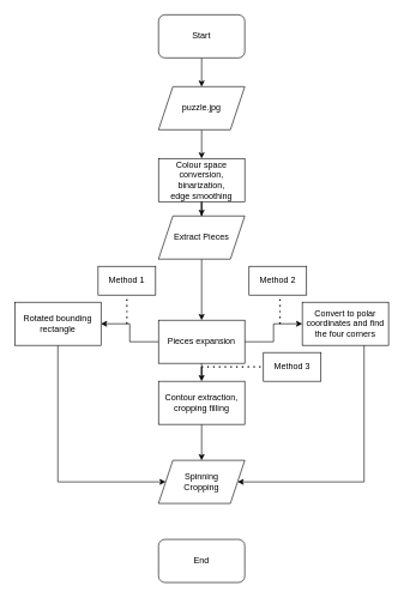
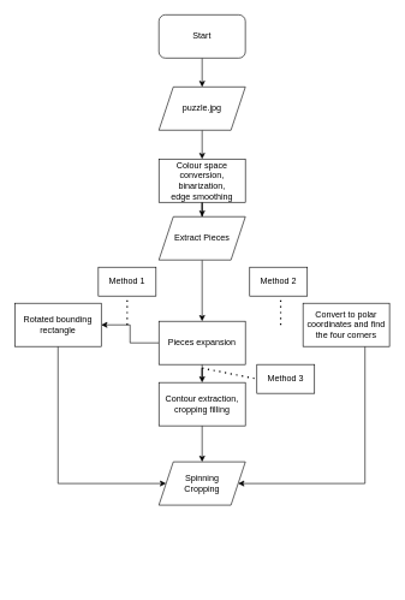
  <mxCell id="0" />
  <mxCell id="1" parent="0" />
  <mxCell id="2" value="" style="edgeStyle=orthogonalEdgeStyle;rounded=0;orthogonalLoop=1;jettySize=auto;html=1;" edge="1" parent="1" source="3" target="5"><mxGeometry relative="1" as="geometry" /></mxCell>
  <mxCell id="3" value="Start" style="rounded=1;whiteSpace=wrap;html=1;" vertex="1" parent="1"><mxGeometry x="220" y="20" width="120" height="60" as="geometry" /></mxCell>
  <mxCell id="4" value="" style="edgeStyle=orthogonalEdgeStyle;rounded=0;orthogonalLoop=1;jettySize=auto;html=1;" edge="1" parent="1" source="5" target="7"><mxGeometry relative="1" as="geometry" /></mxCell>
  <mxCell id="5" value="puzzle.jpg" style="shape=parallelogram;perimeter=parallelogramPerimeter;whiteSpace=wrap;html=1;fixedSize=1;" vertex="1" parent="1"><mxGeometry x="220" y="120" width="120" height="60" as="geometry" /></mxCell>
  <mxCell id="6" value="" style="edgeStyle=orthogonalEdgeStyle;rounded=0;orthogonalLoop=1;jettySize=auto;html=1;" edge="1" parent="1" source="7" target="9"><mxGeometry relative="1" as="geometry" /></mxCell>
  <mxCell id="7" value="Colour space conversion,&lt;br&gt;binarization,&lt;br&gt;edge smoothing" style="whiteSpace=wrap;html=1;" vertex="1" parent="1"><mxGeometry x="220" y="220" width="120" height="60" as="geometry" /></mxCell>
  <mxCell id="8" value="" style="edgeStyle=orthogonalEdgeStyle;rounded=0;orthogonalLoop=1;jettySize=auto;html=1;" edge="1" parent="1" source="9" target="13"><mxGeometry relative="1" as="geometry" /></mxCell>
  <mxCell id="9" value="Extract Pieces" style="shape=parallelogram;perimeter=parallelogramPerimeter;whiteSpace=wrap;html=1;fixedSize=1;" vertex="1" parent="1"><mxGeometry x="220" y="300" width="120" height="60" as="geometry" /></mxCell>
- <mxCell id="10" value="" style="edgeStyle=orthogonalEdgeStyle;rounded=0;orthogonalLoop=1;jettySize=auto;html=1;" edge="1" parent="1" source="13" target="15"><mxGeometry relative="1" as="geometry" /></mxCell>
  <mxCell id="11" value="" style="edgeStyle=orthogonalEdgeStyle;rounded=0;orthogonalLoop=1;jettySize=auto;html=1;" edge="1" parent="1" source="13" target="17"><mxGeometry relative="1" as="geometry" /></mxCell>
  <mxCell id="12" value="" style="edgeStyle=orthogonalEdgeStyle;rounded=0;orthogonalLoop=1;jettySize=auto;html=1;" edge="1" parent="1" source="13" target="19"><mxGeometry relative="1" as="geometry" /></mxCell>
  <mxCell id="13" value="Pieces expansion" style="whiteSpace=wrap;html=1;" vertex="1" parent="1"><mxGeometry x="220" y="445" width="120" height="60" as="geometry" /></mxCell>
  <mxCell id="14" style="edgeStyle=orthogonalEdgeStyle;rounded=0;orthogonalLoop=1;jettySize=auto;html=1;entryX=1;entryY=0.5;entryDx=0;entryDy=0;" edge="1" parent="1" source="15" target="20"><mxGeometry relative="1" as="geometry"><Array as="points"><mxPoint x="506" y="670" /></Array></mxGeometry></mxCell>
  <mxCell id="15" value="Convert to polar coordinates and find the four corners" style="whiteSpace=wrap;html=1;" vertex="1" parent="1"><mxGeometry x="420" y="420" width="120" height="60" as="geometry" /></mxCell>
  <mxCell id="16" style="edgeStyle=orthogonalEdgeStyle;rounded=0;orthogonalLoop=1;jettySize=auto;html=1;exitX=0.5;exitY=1;exitDx=0;exitDy=0;entryX=0;entryY=0.5;entryDx=0;entryDy=0;" edge="1" parent="1" source="17" target="20"><mxGeometry relative="1" as="geometry"><Array as="points"><mxPoint x="80" y="670" /></Array></mxGeometry></mxCell>
  <mxCell id="17" value="Rotated bounding rectangle" style="whiteSpace=wrap;html=1;" vertex="1" parent="1"><mxGeometry x="20" y="420" width="120" height="60" as="geometry" /></mxCell>
  <mxCell id="18" value="" style="edgeStyle=orthogonalEdgeStyle;rounded=0;orthogonalLoop=1;jettySize=auto;html=1;" edge="1" parent="1" source="19" target="20"><mxGeometry relative="1" as="geometry" /></mxCell>
  <mxCell id="19" value="Contour extraction, cropping filling" style="whiteSpace=wrap;html=1;" vertex="1" parent="1"><mxGeometry x="220" y="530" width="120" height="60" as="geometry" /></mxCell>
  <mxCell id="20" value="Spinning&lt;br&gt;Cropping" style="shape=parallelogram;perimeter=parallelogramPerimeter;whiteSpace=wrap;html=1;fixedSize=1;" vertex="1" parent="1"><mxGeometry x="220" y="640" width="120" height="60" as="geometry" /></mxCell>
- <mxCell id="21" value="End" style="rounded=1;whiteSpace=wrap;html=1;" vertex="1" parent="1"><mxGeometry x="220" y="750" width="120" height="60" as="geometry" /></mxCell>
  <mxCell id="22" value="Method 1" style="rounded=0;whiteSpace=wrap;html=1;" vertex="1" parent="1"><mxGeometry x="136" y="370" width="80" height="40" as="geometry" /></mxCell>
  <mxCell id="23" value="Method 2" style="rounded=0;whiteSpace=wrap;html=1;" vertex="1" parent="1"><mxGeometry x="346" y="370" width="80" height="40" as="geometry" /></mxCell>
- <mxCell id="24" value="Method 3" style="rounded=0;whiteSpace=wrap;html=1;" vertex="1" parent="1"><mxGeometry x="366" y="490" width="80" height="40" as="geometry" /></mxCell>
+ <mxCell id="24" value="Method 3" style="rounded=0;whiteSpace=wrap;html=1;" vertex="1" parent="1"><mxGeometry x="356" y="505" width="80" height="40" as="geometry" /></mxCell>
  <mxCell id="25" value="" style="endArrow=none;dashed=1;html=1;dashPattern=1 3;strokeWidth=2;" edge="1" parent="1"><mxGeometry width="50" height="50" relative="1" as="geometry"><mxPoint x="176" y="450" as="sourcePoint" /><mxPoint x="176" y="410" as="targetPoint" /></mxGeometry></mxCell>
  <mxCell id="26" value="" style="endArrow=none;dashed=1;html=1;dashPattern=1 3;strokeWidth=2;" edge="1" parent="1"><mxGeometry width="50" height="50" relative="1" as="geometry"><mxPoint x="389" y="450" as="sourcePoint" /><mxPoint x="389" y="410" as="targetPoint" /></mxGeometry></mxCell>
  <mxCell id="27" value="" style="endArrow=none;dashed=1;html=1;dashPattern=1 3;strokeWidth=2;entryX=0;entryY=0.5;entryDx=0;entryDy=0;" edge="1" parent="1" target="24"><mxGeometry width="50" height="50" relative="1" as="geometry"><mxPoint x="280" y="510" as="sourcePoint" /><mxPoint x="330" y="460" as="targetPoint" /></mxGeometry></mxCell>
